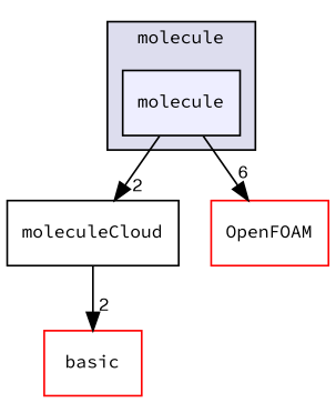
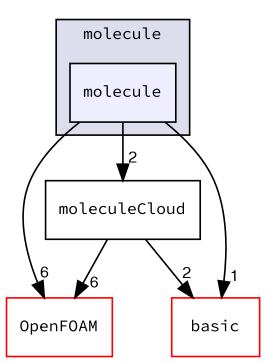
  digraph {
    compound=true
    fontname="Source Code Pro"
    node [fontname="Source Code Pro" fontsize=10 shape=box]
    edge [fontname="Source Code Pro" headlabel=2 labeldistance=1.5 labelfontname=FreeSans labelfontsize=10]
    n1 [fillcolor="#eeeeff" label=molecule pencolor=black style=filled]
    n2 [label=moleculeCloud]
    n3 [color=red label=OpenFOAM]
    n4 [color=red label=basic]
    subgraph cluster_1 {
      bgcolor="#ddddee"
      fontsize=10
      label=molecule
      pencolor=black
      n1
    }
    n1 -> n2
    n1 -> n3 [headlabel=6]
+   n1 -> n4 [headlabel=1]
+   n2 -> n3 [headlabel=6]
    n2 -> n4
  }
